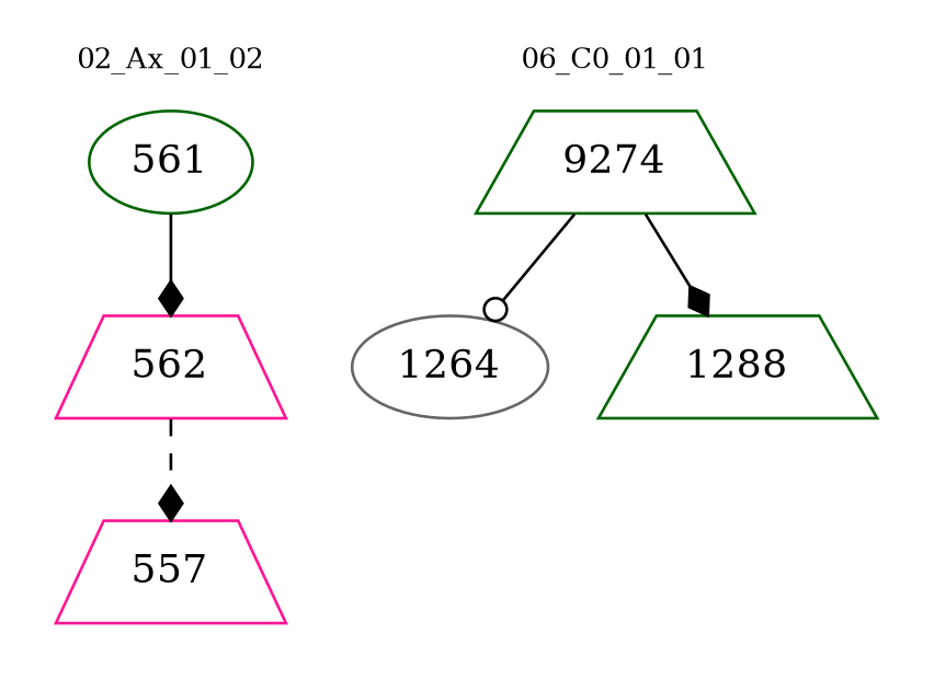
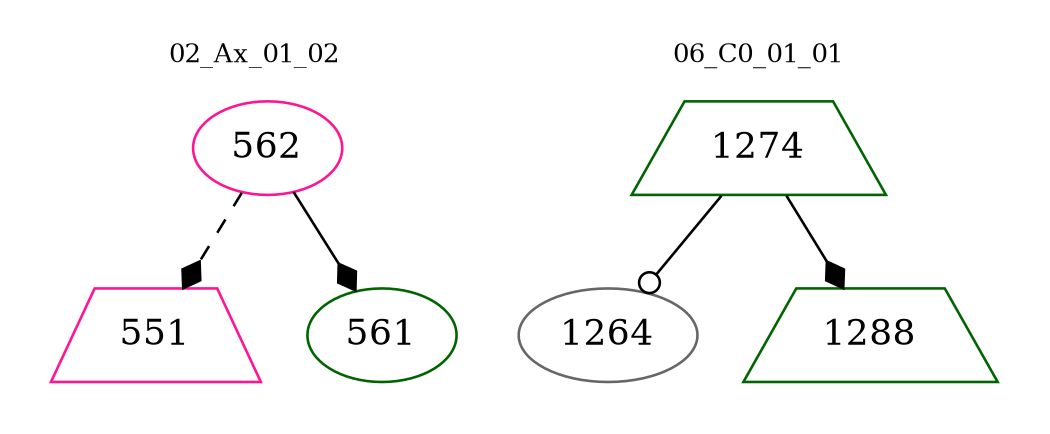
  digraph {
    node [color=darkgreen shape=ellipse]
    edge [arrowhead=diamond color=black style=solid]
-   n1 [color=deeppink label=562 shape=trapezium]
-   n2 [color=deeppink label=557 shape=trapezium]
+   n1 [color=deeppink label=562]
+   n2 [color=deeppink label=551 shape=trapezium]
    n3 [label=561]
-   n4 [label=9274 shape=trapezium]
+   n4 [label=1274 shape=trapezium]
    n5 [color=gray40 label=1264]
    n6 [label=1288 shape=trapezium]
    subgraph cluster_1 {
      color=white
      fontsize=10
      label="02_Ax_01_02"
      n1
      n2
      n3
    }
    subgraph cluster_2 {
      color=white
      fontsize=10
      label="06_C0_01_01"
      n4
      n5
      n6
    }
    n1 -> n2 [style=dashed]
-   n3 -> n1
+   n1 -> n3
    n4 -> n5 [arrowhead=odot]
    n4 -> n6
  }
